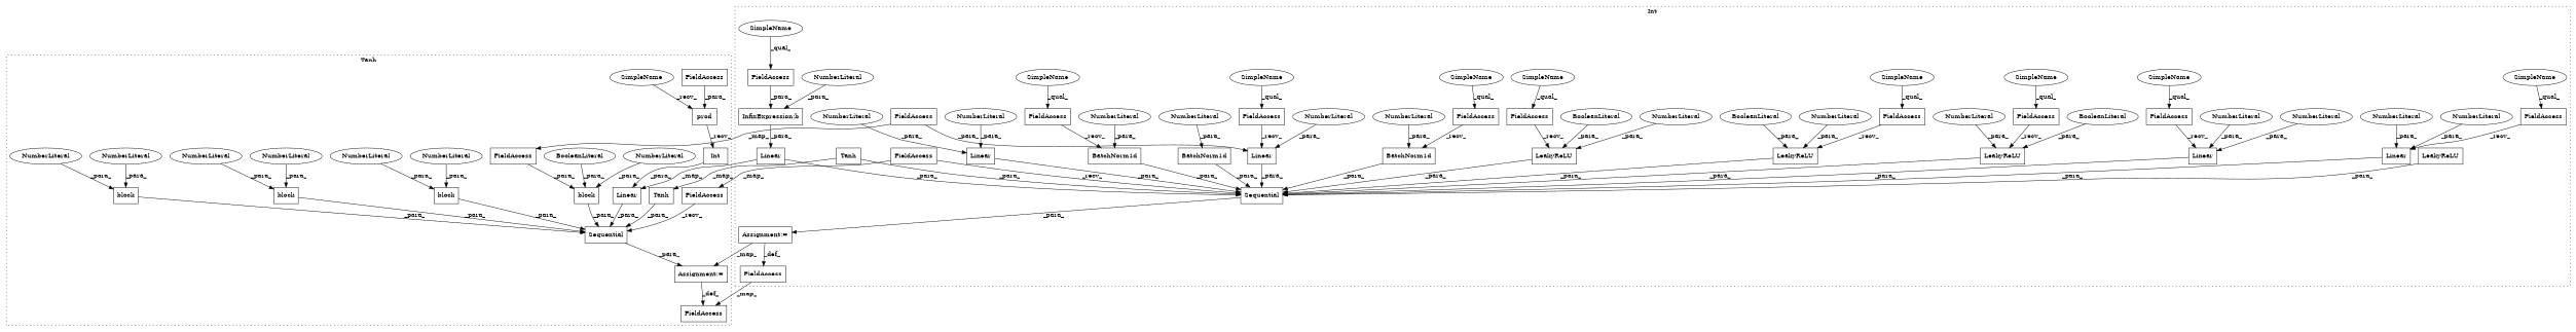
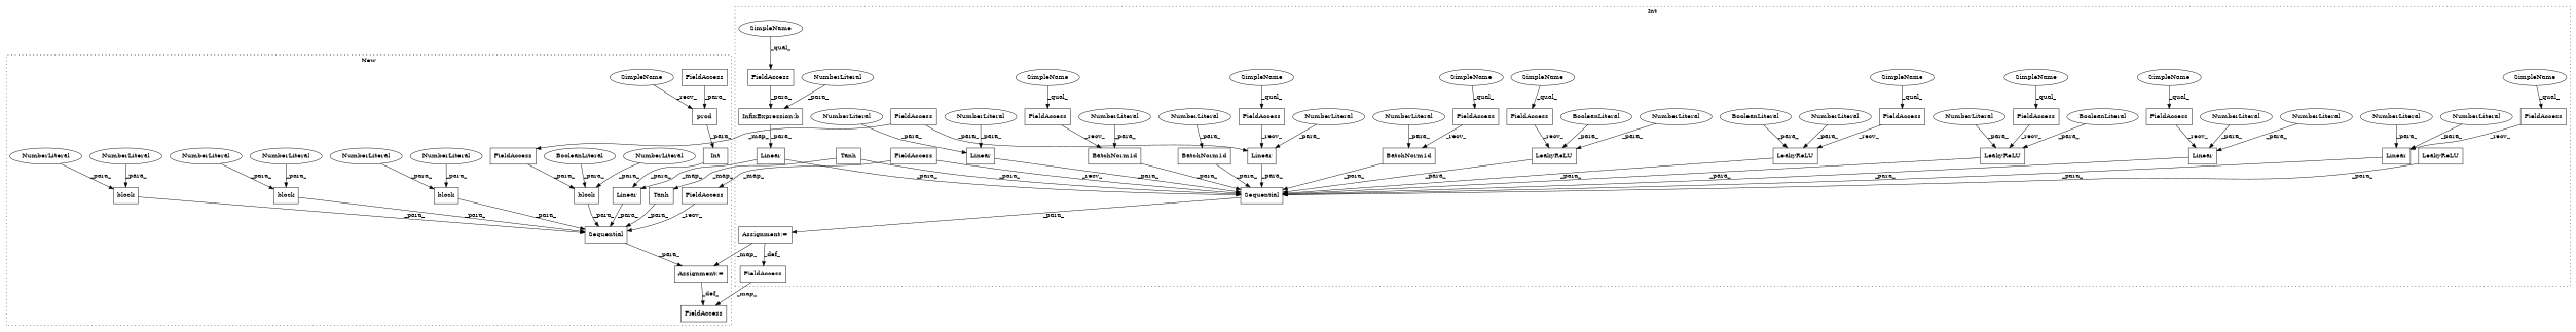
  digraph {
    node [a=32 l=3 s=1887 shape=box]
    n1 [l="7,1" label=Linear s="2142,2157"]
    n2 [a=34 l=4 label=NumberLiteral s=2153 shape=ellipse]
    n3 [a=34 label=NumberLiteral s=2149 shape=ellipse]
    n4 [l="11,1" label=Sequential s="1897,2269"]
    n5 [a=27 label="InfixExpression:b" s=2248]
    n6 [a=34 l=1 label=NumberLiteral s=2251 shape=ellipse]
    n7 [l="7,1" label=Linear s="1982,1996"]
    n8 [a=34 label=NumberLiteral s=1989 shape=ellipse]
    n9 [a=34 label=NumberLiteral s=1993 shape=ellipse]
    n10 [l="7,1" label=Linear s="2062,2076"]
    n11 [a=34 label=NumberLiteral s=2073 shape=ellipse]
    n12 [a=34 label=NumberLiteral s=2069 shape=ellipse]
    n13 [l="7,1" label=Linear s="1917,1942"]
    n14 [a=34 label=NumberLiteral s=1939 shape=ellipse]
    n15 [a=7 l=1 label="Assignment:="]
    n16 [l=6 label=Tanh s=2263]
    n17 [a=22 l=12 label=FieldAccess s=2236]
    n18 [a=22 l=8 label=FieldAccess s=1973]
    n19 [a=22 l=8 label=FieldAccess s=1908]
    n20 [a=22 l=8 label=FieldAccess s=2053]
    n21 [a=22 l=8 label=FieldAccess s=2078]
    n22 [a=22 l=8 label=FieldAccess s=1944]
    n23 [a=22 l=8 label=FieldAccess s=2104]
    n24 [a=22 l=8 label=FieldAccess s=2024]
    n25 [a=22 l=8 label=FieldAccess s=1998]
    n26 [l="10,1" label=LeakyReLU s="2195,2213"]
    n27 [l="12,1" label=BatchNorm1d s="2087,2102"]
    n28 [a=34 label=NumberLiteral s=2099 shape=ellipse]
    n29 [l="10,1" label=LeakyReLU s="1953,1971"]
    n30 [a=34 label=NumberLiteral s=1963 shape=ellipse]
    n31 [a=9 l=4 label=BooleanLiteral s=1967 shape=ellipse]
    n32 [l="10,1" label=LeakyReLU s="2033,2051"]
    n33 [a=34 label=NumberLiteral s=2043 shape=ellipse]
    n34 [a=9 l=4 label=BooleanLiteral s=2047 shape=ellipse]
    n35 [l="12,1" label=BatchNorm1d s="2007,2022"]
    n36 [a=34 label=NumberLiteral s=2019 shape=ellipse]
    n37 [a=22 l=10 label=FieldAccess s=1877]
    n38 [l="10,1" label=LeakyReLU s="2113,2131"]
    n39 [a=34 label=NumberLiteral s=2123 shape=ellipse]
    n40 [a=9 l=4 label=BooleanLiteral s=2127 shape=ellipse]
    n41 [l="7,1" label=Linear s="2224,2252"]
    n42 [a=22 l=14 label=FieldAccess s=1924]
    n43 [l="12,1" label=BatchNorm1d s="2168,2184"]
    n44 [a=34 l=4 label=NumberLiteral s=2180 shape=ellipse]
    n45 [a=22 l=8 label=FieldAccess s=1888]
    n46 [a=42 l=5 label=SimpleName s=2053 shape=ellipse]
    n47 [a=42 l=5 label=SimpleName s=2104 shape=ellipse]
    n48 [a=42 l=5 label=SimpleName s=1944 shape=ellipse]
    n49 [a=42 l=5 label=SimpleName s=2024 shape=ellipse]
    n50 [a=42 l=5 label=SimpleName s=2078 shape=ellipse]
    n51 [a=42 l=5 label=SimpleName s=1973 shape=ellipse]
    n52 [a=42 l=5 label=SimpleName s=1998 shape=ellipse]
    n53 [a=42 l=5 label=SimpleName s=1908 shape=ellipse]
    n54 [a=42 label=SimpleName s=2236 shape=ellipse]
    n55 [l="5,1" label=prod s="2017,2031"]
    n56 [l="4,1" label=Int s="2007,2032"]
    n57 [a=7 l=1 label="Assignment:="]
    n58 [l=6 label=Tanh s=2044]
    n59 [l="11,1" label=Sequential s="1897,2050"]
    n60 [a=22 l=9 label=FieldAccess s=2022]
    n61 [l="6,1" label=block s="1955,1968"]
    n62 [a=34 label=NumberLiteral s=1961 shape=ellipse]
    n63 [a=34 label=NumberLiteral s=1965 shape=ellipse]
    n64 [l="6,1" label=block s="1940,1953"]
    n65 [a=34 label=NumberLiteral s=1950 shape=ellipse]
    n66 [a=34 label=NumberLiteral s=1946 shape=ellipse]
    n67 [l="6,1" label=block s="1970,1984"]
    n68 [a=34 label=NumberLiteral s=1976 shape=ellipse]
    n69 [a=34 l=4 label=NumberLiteral s=1980 shape=ellipse]
    n70 [l="6,1" label=block s="1908,1938"]
    n71 [a=34 label=NumberLiteral s=1929 shape=ellipse]
    n72 [a=22 l=10 label=FieldAccess s=1877]
    n73 [a=9 l=5 label=BooleanLiteral s=1933 shape=ellipse]
    n74 [l="7,1" label=Linear s="1995,2033"]
    n75 [a=22 l=14 label=FieldAccess s=1914]
    n76 [a=22 l=8 label=FieldAccess s=1888]
    n77 [a=42 l=5 label=SimpleName s=2011 shape=ellipse]
    subgraph cluster_1 {
      label=Int
      style=dotted
      n1
      n2
      n3
      n4
      n5
      n6
      n7
      n8
      n9
      n10
      n11
      n12
      n13
      n14
      n15
      n16
      n17
      n18
      n19
      n20
      n21
      n22
      n23
      n24
      n25
      n26
      n27
      n28
      n29
      n30
      n31
      n32
      n33
      n34
      n35
      n36
      n37
      n38
      n39
      n40
      n41
      n42
      n43
      n44
      n45
      n46
      n47
      n48
      n49
      n50
      n51
      n52
      n53
      n54
    }
    subgraph cluster_2 {
-     label=Tanh
+     label=New
      style=dotted
      n55
      n56
      n57
      n58
      n59
      n60
      n61
      n62
      n63
      n64
      n65
      n66
      n67
      n68
      n69
      n70
      n71
      n72
      n73
      n74
      n75
      n76
      n77
    }
    n1 -> n4 [label=_para_]
    n2 -> n1 [label=_para_]
    n3 -> n1 [label=_para_]
    n4 -> n15 [label=_para_]
    n5 -> n41 [label=_para_]
    n6 -> n5 [label=_para_]
    n7 -> n4 [label=_para_]
    n8 -> n7 [label=_para_]
    n9 -> n7 [label=_para_]
    n10 -> n4 [label=_para_]
    n11 -> n10 [label=_para_]
    n12 -> n10 [label=_para_]
    n13 -> n4 [label=_para_]
    n14 -> n13 [label=_para_]
    n15 -> n37 [label=_def_]
    n15 -> n57 [label=_map_]
    n16 -> n4 [label=_para_]
    n16 -> n58 [label=_map_]
    n17 -> n5 [label=_para_]
    n18 -> n7 [label=_recv_]
    n19 -> n13 [label=_recv_]
    n20 -> n10 [label=_recv_]
    n21 -> n27 [label=_recv_]
    n22 -> n29 [label=_recv_]
    n23 -> n38 [label=_recv_]
    n24 -> n32 [label=_recv_]
    n25 -> n35 [label=_recv_]
    n26 -> n4 [label=_para_]
    n27 -> n4 [label=_para_]
    n28 -> n27 [label=_para_]
    n29 -> n4 [label=_para_]
    n30 -> n29 [label=_para_]
    n31 -> n29 [label=_para_]
    n32 -> n4 [label=_para_]
    n33 -> n32 [label=_para_]
    n34 -> n32 [label=_para_]
    n35 -> n4 [label=_para_]
    n36 -> n35 [label=_para_]
    n37 -> n72 [label=_map_]
    n38 -> n4 [label=_para_]
    n39 -> n38 [label=_para_]
    n40 -> n38 [label=_para_]
    n41 -> n4 [label=_para_]
    n41 -> n74 [label=_map_]
    n42 -> n13 [label=_para_]
    n42 -> n75 [label=_map_]
    n43 -> n4 [label=_para_]
    n44 -> n43 [label=_para_]
    n45 -> n4 [label=_recv_]
    n45 -> n76 [label=_map_]
    n46 -> n20 [label=_qual_]
    n47 -> n23 [label=_qual_]
    n48 -> n22 [label=_qual_]
    n49 -> n24 [label=_qual_]
    n50 -> n21 [label=_qual_]
    n51 -> n18 [label=_qual_]
    n52 -> n25 [label=_qual_]
    n53 -> n19 [label=_qual_]
    n54 -> n17 [label=_qual_]
-   n55 -> n56 [label=_recv_]
+   n55 -> n56 [label=_para_]
    n56 -> n74 [label=_para_]
    n57 -> n72 [label=_def_]
    n58 -> n59 [label=_para_]
    n59 -> n57 [label=_para_]
    n60 -> n55 [label=_para_]
    n61 -> n59 [label=_para_]
    n62 -> n61 [label=_para_]
    n63 -> n61 [label=_para_]
    n64 -> n59 [label=_para_]
    n65 -> n64 [label=_para_]
    n66 -> n64 [label=_para_]
    n67 -> n59 [label=_para_]
    n68 -> n67 [label=_para_]
    n69 -> n67 [label=_para_]
    n70 -> n59 [label=_para_]
    n71 -> n70 [label=_para_]
    n73 -> n70 [label=_para_]
    n74 -> n59 [label=_para_]
    n75 -> n70 [label=_para_]
    n76 -> n59 [label=_recv_]
    n77 -> n55 [label=_recv_]
  }
